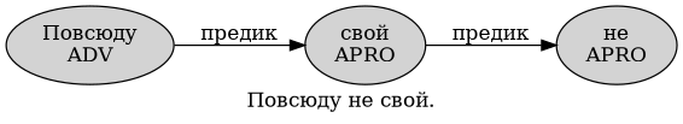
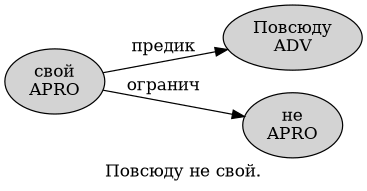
  digraph {
    label="Повсюду не свой."
    rankdir=LR
    node [fillcolor=lightgray penwidth=1 shape=ellipse style=filled]
    n1 [label="Повсюду\nADV"]
    n2 [label="свой\nAPRO"]
    n3 [label="не\nAPRO"]
-   n1 -> n2 [label="предик"]
-   n2 -> n3 [label="предик"]
+   n2 -> n1 [label="предик"]
+   n2 -> n3 [label="огранич"]
  }
